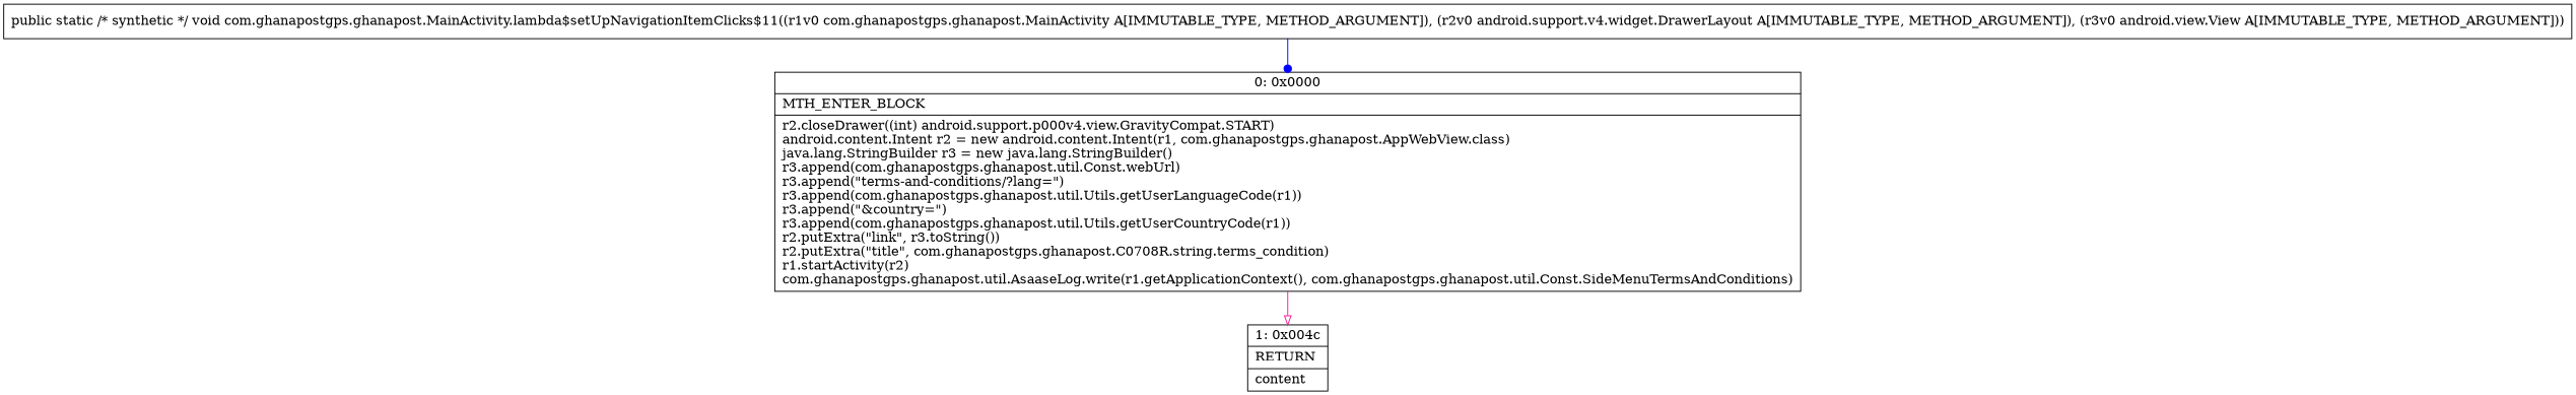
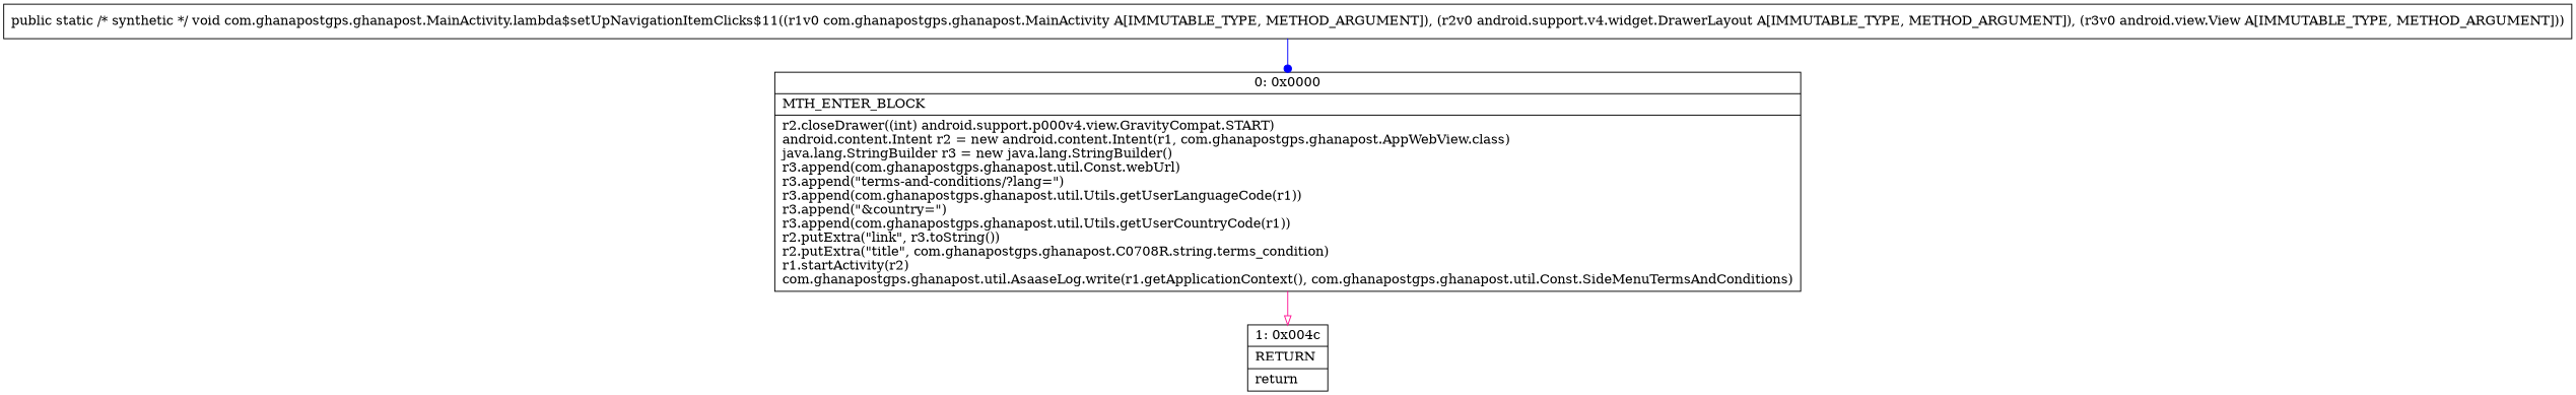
  digraph {
    node [shape=record]
    n1 [label="{0\:\ 0x0000|MTH_ENTER_BLOCK\l|r2.closeDrawer((int) android.support.p000v4.view.GravityCompat.START)\landroid.content.Intent r2 = new android.content.Intent(r1, com.ghanapostgps.ghanapost.AppWebView.class)\ljava.lang.StringBuilder r3 = new java.lang.StringBuilder()\lr3.append(com.ghanapostgps.ghanapost.util.Const.webUrl)\lr3.append(\"terms\-and\-conditions\/?lang=\")\lr3.append(com.ghanapostgps.ghanapost.util.Utils.getUserLanguageCode(r1))\lr3.append(\"&country=\")\lr3.append(com.ghanapostgps.ghanapost.util.Utils.getUserCountryCode(r1))\lr2.putExtra(\"link\", r3.toString())\lr2.putExtra(\"title\", com.ghanapostgps.ghanapost.C0708R.string.terms_condition)\lr1.startActivity(r2)\lcom.ghanapostgps.ghanapost.util.AsaaseLog.write(r1.getApplicationContext(), com.ghanapostgps.ghanapost.util.Const.SideMenuTermsAndConditions)\l}"]
-   n2 [label="{1\:\ 0x004c|RETURN\l|content\l}"]
+   n2 [label="{1\:\ 0x004c|RETURN\l|return\l}"]
    n3 [label="{public static \/* synthetic *\/ void com.ghanapostgps.ghanapost.MainActivity.lambda$setUpNavigationItemClicks$11((r1v0 com.ghanapostgps.ghanapost.MainActivity A[IMMUTABLE_TYPE, METHOD_ARGUMENT]), (r2v0 android.support.v4.widget.DrawerLayout A[IMMUTABLE_TYPE, METHOD_ARGUMENT]), (r3v0 android.view.View A[IMMUTABLE_TYPE, METHOD_ARGUMENT])) }"]
    n1 -> n2 [color=deeppink arrowhead=onormal]
    n3 -> n1 [color=blue arrowhead=dot]
  }
